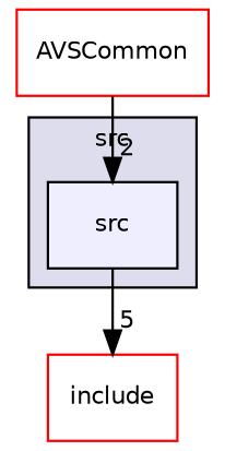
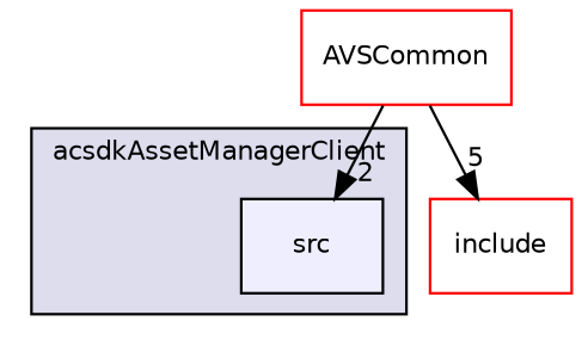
  digraph {
    compound=true
    fontname="DejaVu Sans"
    node [fillcolor=white fontname="DejaVu Sans" fontsize=10 shape=box style=filled color=red]
    edge [fontname="DejaVu Sans" labeldistance=1.5 labelfontname=Helvetica labelfontsize=10]
    n1 [fillcolor="#eeeeff" label=src pencolor=black color=""]
    n2 [label=include]
    n3 [label=AVSCommon]
    subgraph cluster_1 {
      bgcolor="#ddddee"
      fontsize=10
-     label=src
+     label=acsdkAssetManagerClient
      pencolor=black
      n1
    }
-   n1 -> n2 [headlabel=5]
+   n3 -> n2 [headlabel=5]
    n3 -> n1 [headlabel=2]
  }
